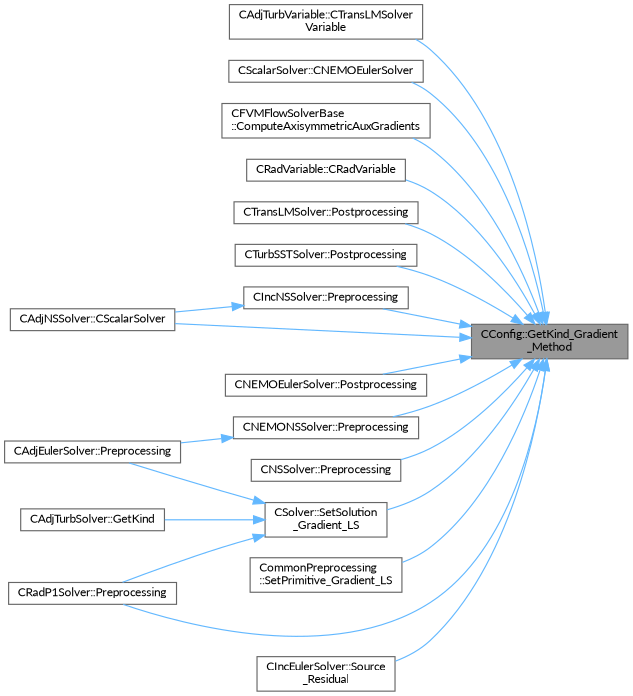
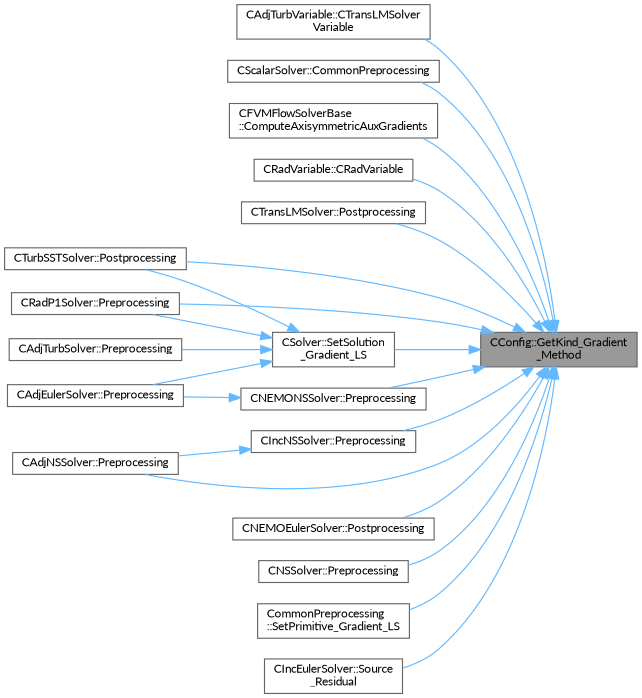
  digraph {
    fontname=Lato
    rankdir=RL
    node [color=grey40 fillcolor=white fontname=Lato fontsize=10 shape=box style=filled]
    edge [color=steelblue1 dir=back fontname=Lato fontsize=10 labelfontname=Helvetica labelfontsize=10 style=solid]
    n1 [color=gray40 fillcolor=grey60 fontcolor=black height=0.2 label="CConfig::GetKind_Gradient\l_Method" width=0.4]
    n2 [height=0.2 label="CAdjTurbVariable::CTransLMSolver\lVariable" width=0.4]
-   n3 [height=0.2 label="CScalarSolver::CNEMOEulerSolver" width=0.4]
+   n3 [height=0.2 label="CScalarSolver::CommonPreprocessing" width=0.4]
    n4 [height=0.2 label="CFVMFlowSolverBase\l::ComputeAxisymmetricAuxGradients" width=0.4]
    n5 [height=0.2 label="CRadVariable::CRadVariable" width=0.4]
    n6 [height=0.2 label="CTransLMSolver::Postprocessing" width=0.4]
    n7 [height=0.2 label="CTurbSSTSolver::Postprocessing" width=0.4]
-   n8 [height=0.2 label="CAdjNSSolver::CScalarSolver" width=0.4]
+   n8 [height=0.2 label="CAdjNSSolver::Preprocessing" width=0.4]
    n9 [height=0.2 label="CIncNSSolver::Preprocessing" width=0.4]
    n10 [height=0.2 label="CNEMOEulerSolver::Postprocessing" width=0.4]
    n11 [height=0.2 label="CNEMONSSolver::Preprocessing" width=0.4]
    n12 [height=0.2 label="CNSSolver::Preprocessing" width=0.4]
    n13 [height=0.2 label="CRadP1Solver::Preprocessing" width=0.4]
    n14 [height=0.2 label="CommonPreprocessing\l::SetPrimitive_Gradient_LS" width=0.4]
    n15 [height=0.2 label="CSolver::SetSolution\l_Gradient_LS" width=0.4]
    n16 [height=0.2 label="CIncEulerSolver::Source\l_Residual" width=0.4]
    n17 [height=0.2 label="CAdjEulerSolver::Preprocessing" width=0.4]
-   n18 [height=0.2 label="CAdjTurbSolver::GetKind" width=0.4]
+   n18 [height=0.2 label="CAdjTurbSolver::Preprocessing" width=0.4]
    n1 -> n2
    n1 -> n3
    n1 -> n4
    n1 -> n5
    n1 -> n6
    n1 -> n7
    n1 -> n8
    n1 -> n9
    n1 -> n10
    n1 -> n11
    n1 -> n12
    n1 -> n13
    n1 -> n14
    n1 -> n15
    n1 -> n16
    n9 -> n8
    n11 -> n17
+   n15 -> n7
    n15 -> n13
    n15 -> n17
    n15 -> n18
  }
